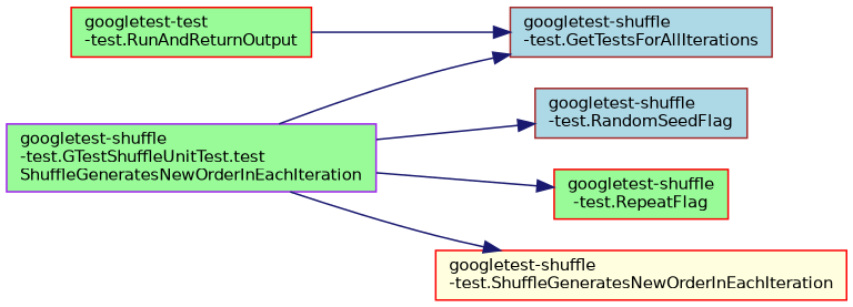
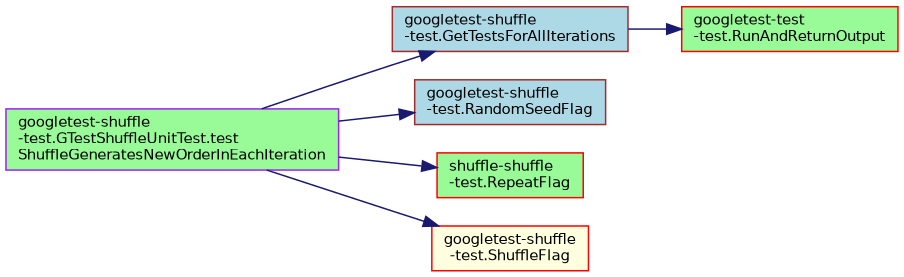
  digraph {
    rankdir=LR
    node [color=red fillcolor=palegreen fontname=Helvetica fontsize=10 shape=record style=filled]
    edge [color=midnightblue fontname=Helvetica fontsize=10 labelfontname=Helvetica labelfontsize=10 style=solid]
    n1 [color=purple fontcolor=black height=0.2 label="googletest-shuffle\l-test.GTestShuffleUnitTest.test\lShuffleGeneratesNewOrderInEachIteration" width=0.4]
    n2 [color=brown fillcolor=lightblue height=0.2 label="googletest-shuffle\l-test.GetTestsForAllIterations" width=0.4]
    n3 [color=brown fillcolor=lightblue height=0.2 label="googletest-shuffle\l-test.RandomSeedFlag" width=0.4]
-   n4 [height=0.2 label="googletest-shuffle\l-test.RepeatFlag" width=0.4]
-   n5 [fillcolor=lightyellow height=0.2 label="googletest-shuffle\l-test.ShuffleGeneratesNewOrderInEachIteration" width=0.4]
+   n4 [height=0.2 label="shuffle-shuffle\l-test.RepeatFlag" width=0.4]
+   n5 [fillcolor=lightyellow height=0.2 label="googletest-shuffle\l-test.ShuffleFlag" width=0.4]
    n6 [height=0.2 label="googletest-test\l-test.RunAndReturnOutput" width=0.4]
    n1 -> n2
    n1 -> n3
    n1 -> n4
    n1 -> n5
-   n6 -> n2
+   n2 -> n6
  }
